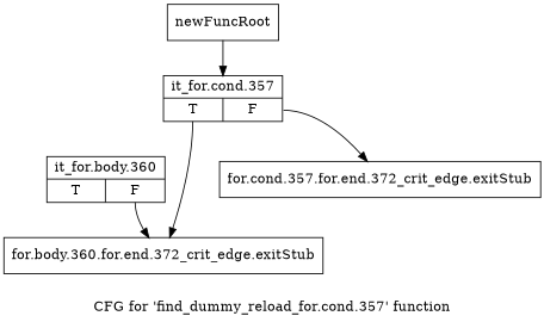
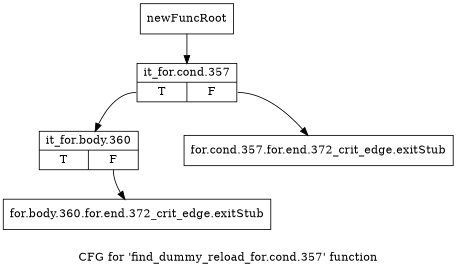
  digraph {
    label="CFG for 'find_dummy_reload_for.cond.357' function"
    node [shape=record]
    edge [tailport=s1]
    n1 [label="{newFuncRoot}"]
    n2 [label="{it_for.cond.357|{<s0>T|<s1>F}}"]
    n3 [label="{for.cond.357.for.end.372_crit_edge.exitStub}"]
    n4 [label="{it_for.body.360|{<s0>T|<s1>F}}"]
    n5 [label="{for.body.360.for.end.372_crit_edge.exitStub}"]
    n1 -> n2 [tailport=""]
    n2 -> n3
-   n2 -> n5 [tailport=s0]
+   n2 -> n4 [tailport=s0]
    n4 -> n5
  }
